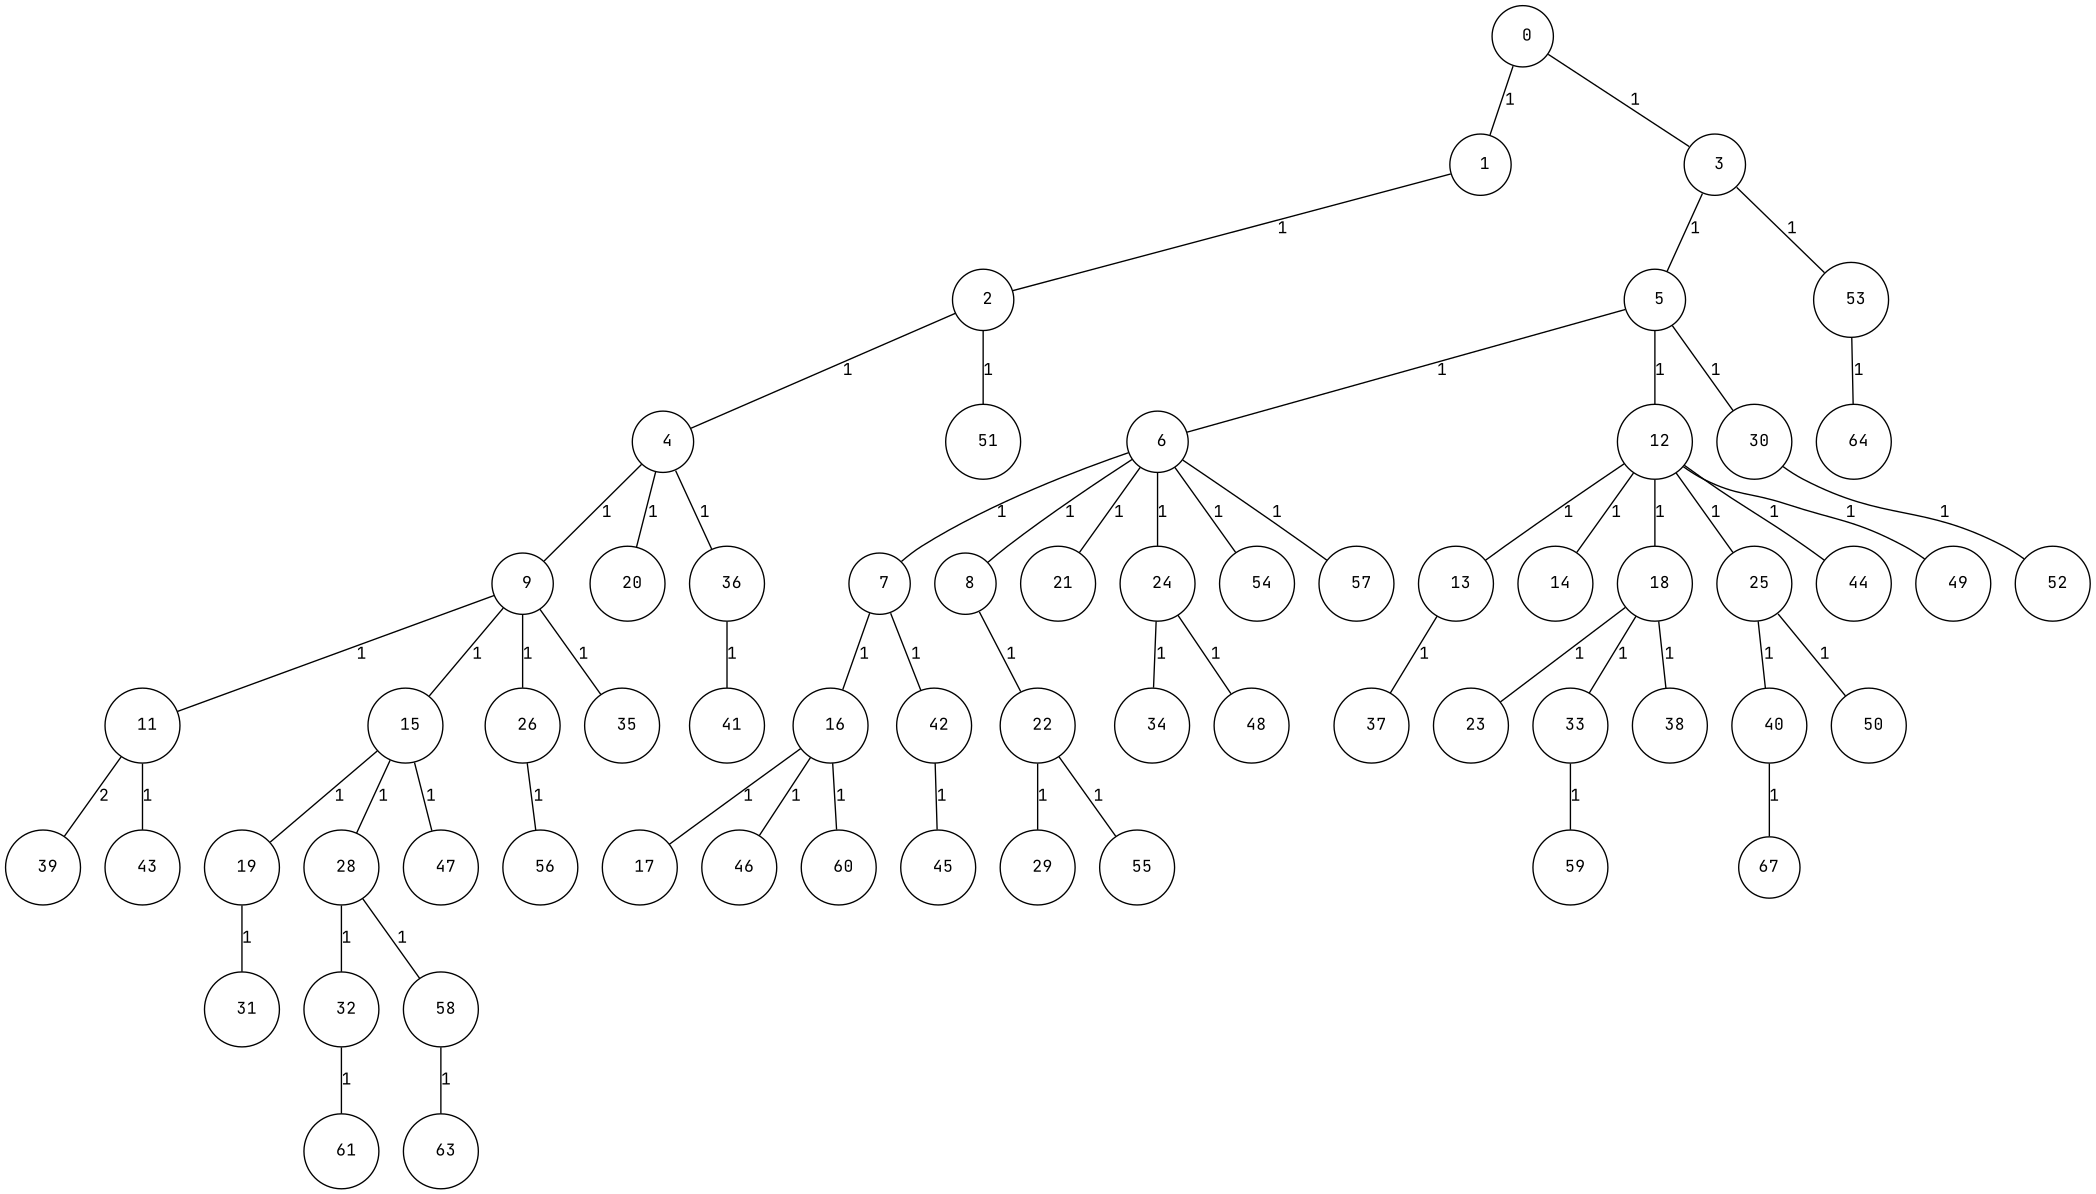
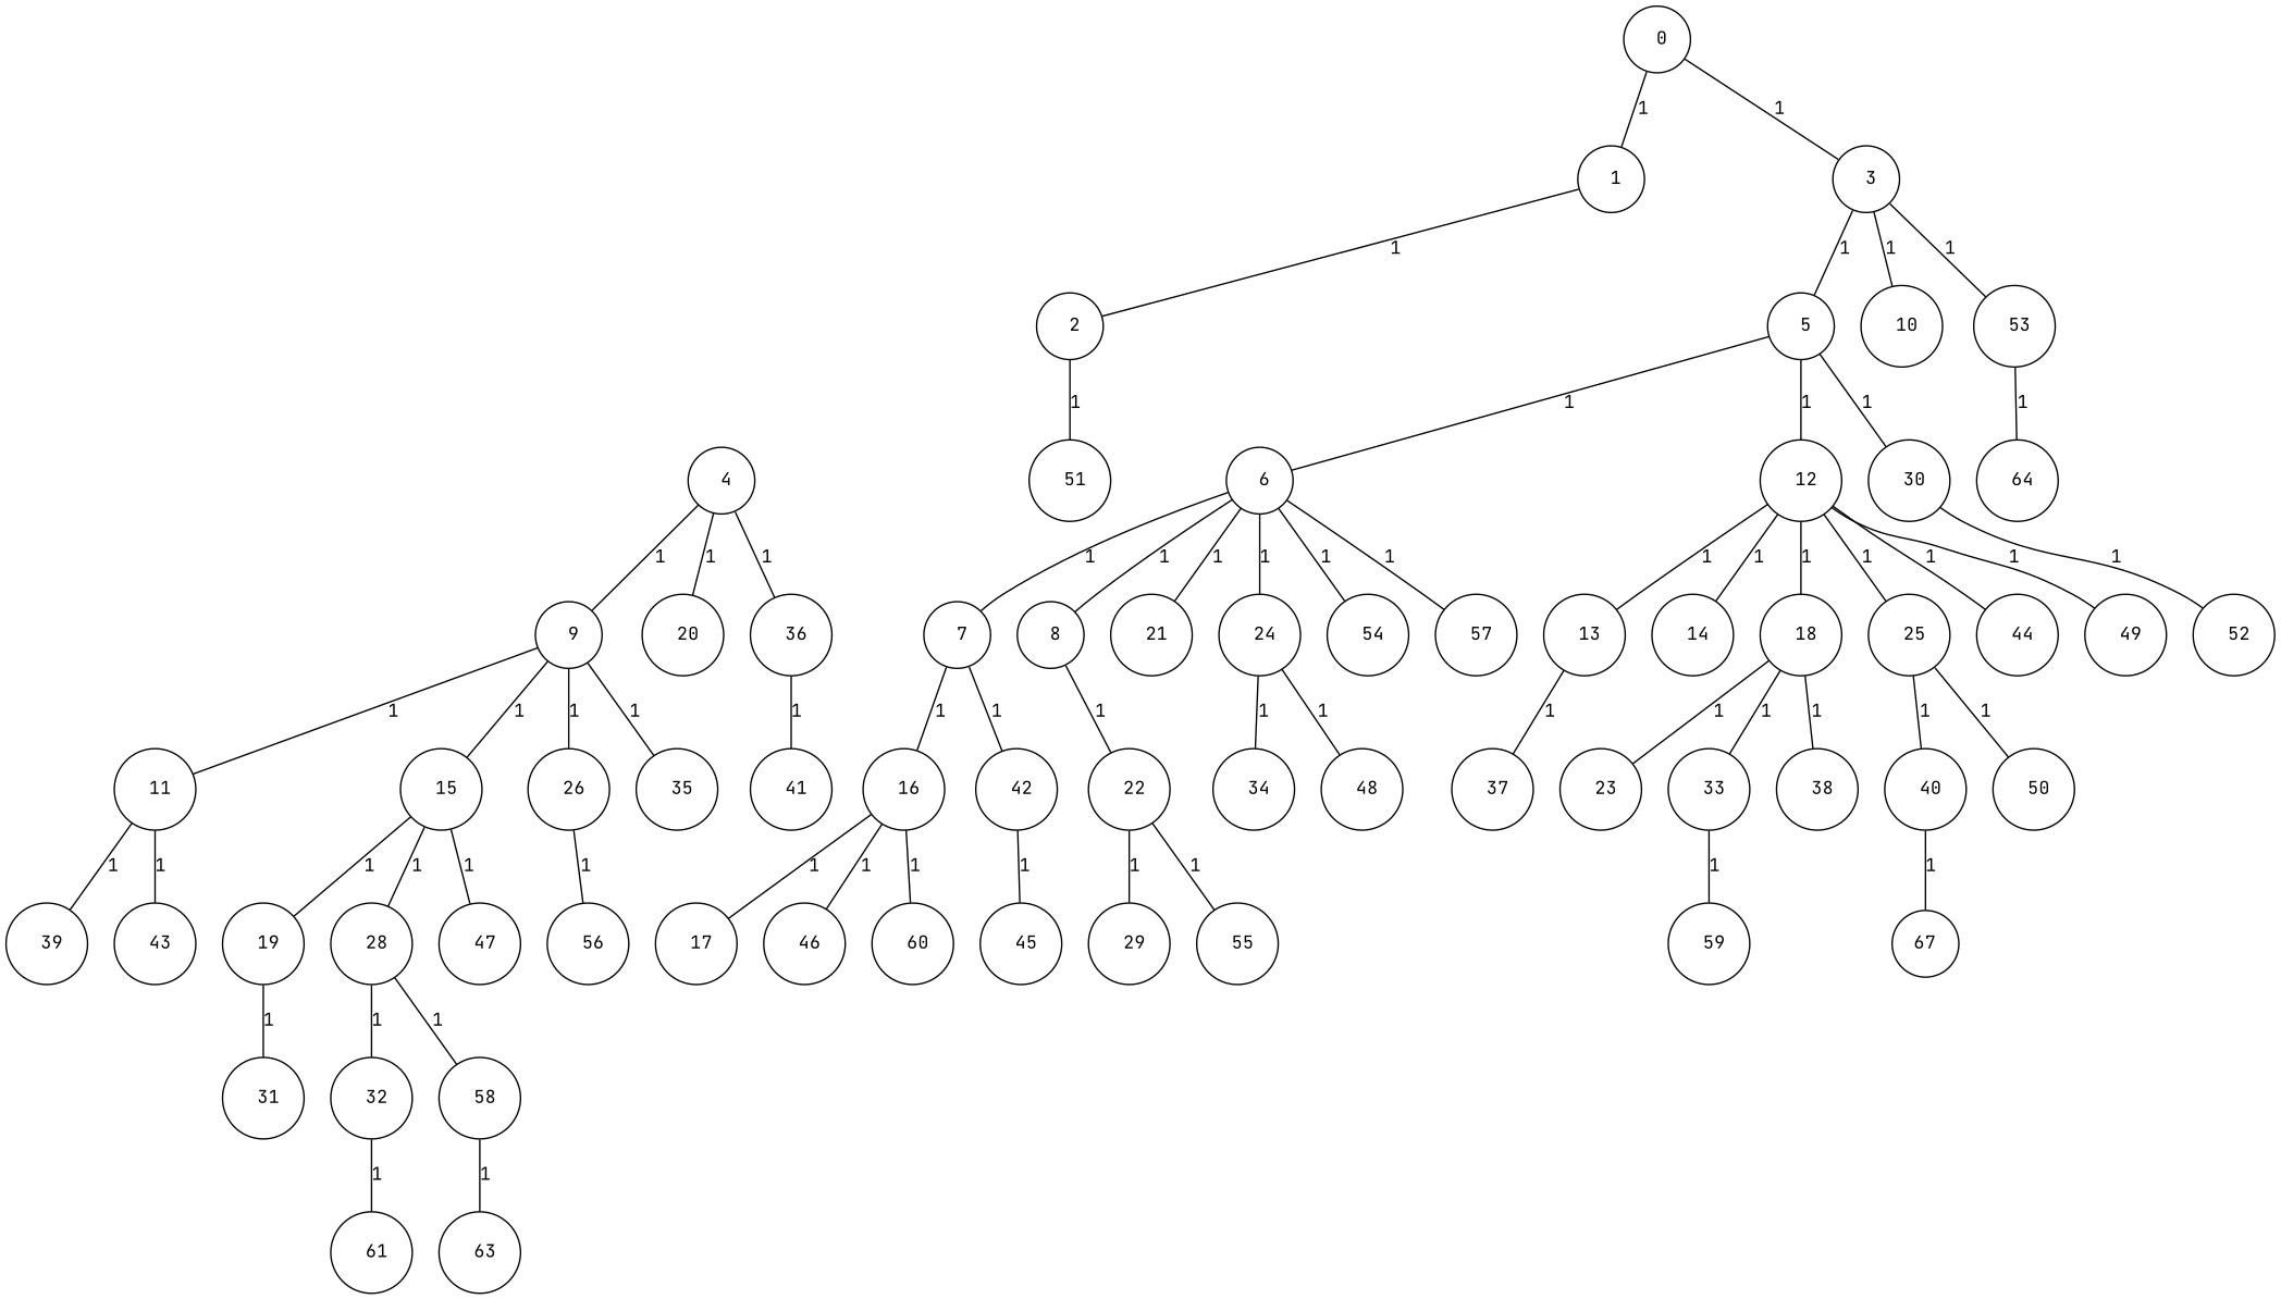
  graph {
    fixedsize="true;"
    fontname="JetBrains Mono"
    node [color=black fontname="JetBrains Mono" fontsize=12 hight=.12 shape=circle]
    edge [fontname="JetBrains Mono" fontsize=12]
    n1 [label=" 0" width=.12]
    n2 [label=" 1" width=.12]
    n3 [label=" 3" width=.12]
    n4 [label=" 2" width=.12]
    n5 [label=" 5" width=.12]
+   n6 [label=" 10" width=.12]
    n7 [label=" 53" width=.12]
    n8 [label=" 4" width=.12]
    n9 [label=" 51" width=.12]
    n10 [label=" 9" width=.12]
    n11 [label=" 20" width=.12]
    n12 [label=" 36" width=.12]
    n13 [label=" 6" width=.12]
    n14 [label=" 12" width=.12]
    n15 [label=" 30" width=.12]
    n16 [label=" 64" width=.12]
    n17 [label=" 11" width=.12]
    n18 [label=" 15" width=.12]
    n19 [label=" 26" width=.12]
    n20 [label=" 35" width=.12]
    n21 [label=" 41" width=.12]
    n22 [label=" 7" width=.12]
    n23 [label=" 8" width=.12]
    n24 [label=" 21" width=.12]
    n25 [label=" 24" width=.12]
    n26 [label=" 54" width=.12]
    n27 [label=" 57" width=.12]
    n28 [label=" 13" width=.12]
    n29 [label=" 14" width=.12]
    n30 [label=" 18" width=.12]
    n31 [label=" 25" width=.12]
    n32 [label=" 44" width=.12]
    n33 [label=" 49" width=.12]
    n34 [label=" 52" width=.12]
    n35 [label=" 16" width=.12]
    n36 [label=" 42" width=.12]
    n37 [label=" 22" width=.12]
    n38 [label=" 34" width=.12]
    n39 [label=" 48" width=.12]
    n40 [label=" 17" width=.12]
    n41 [label=" 46" width=.12]
    n42 [label=" 60" width=.12]
    n43 [label=" 45" width=.12]
    n44 [label=" 29" width=.12]
    n45 [label=" 55" width=.12]
    n46 [label=" 39" width=.12]
    n47 [label=" 43" width=.12]
    n48 [label=" 19" width=.12]
    n49 [label=" 28" width=.12]
    n50 [label=" 47" width=.12]
    n51 [label=" 56" width=.12]
    n52 [label=" 37" width=.12]
    n53 [label=" 23" width=.12]
    n54 [label=" 33" width=.12]
    n55 [label=" 38" width=.12]
    n56 [label=" 40" width=.12]
    n57 [label=" 50" width=.12]
    n58 [label=" 31" width=.12]
    n59 [label=" 32" width=.12]
    n60 [label=" 58" width=.12]
    n61 [label=" 59" width=.12]
    n62 [label=67 width=.12]
    n63 [label=" 61" width=.12]
    n64 [label=" 63" width=.12]
    n1 -- n2 [label=1]
    n1 -- n3 [label=1]
    n2 -- n4 [label=1]
    n3 -- n5 [label=1]
+   n3 -- n6 [label=1]
    n3 -- n7 [label=1]
-   n4 -- n8 [label=1]
    n4 -- n9 [label=1]
    n5 -- n13 [label=1]
    n5 -- n14 [label=1]
    n5 -- n15 [label=1]
    n7 -- n16 [label=1]
    n8 -- n10 [label=1]
    n8 -- n11 [label=1]
    n8 -- n12 [label=1]
    n10 -- n17 [label=1]
    n10 -- n18 [label=1]
    n10 -- n19 [label=1]
    n10 -- n20 [label=1]
    n12 -- n21 [label=1]
    n13 -- n22 [label=1]
    n13 -- n23 [label=1]
    n13 -- n24 [label=1]
    n13 -- n25 [label=1]
    n13 -- n26 [label=1]
    n13 -- n27 [label=1]
    n14 -- n28 [label=1]
    n14 -- n29 [label=1]
    n14 -- n30 [label=1]
    n14 -- n31 [label=1]
    n14 -- n32 [label=1]
    n14 -- n33 [label=1]
    n15 -- n34 [label=1]
-   n17 -- n46 [label=2]
+   n17 -- n46 [label=1]
    n17 -- n47 [label=1]
    n18 -- n48 [label=1]
    n18 -- n49 [label=1]
    n18 -- n50 [label=1]
    n19 -- n51 [label=1]
    n22 -- n35 [label=1]
    n22 -- n36 [label=1]
    n23 -- n37 [label=1]
    n25 -- n38 [label=1]
    n25 -- n39 [label=1]
    n28 -- n52 [label=1]
    n30 -- n53 [label=1]
    n30 -- n54 [label=1]
    n30 -- n55 [label=1]
    n31 -- n56 [label=1]
    n31 -- n57 [label=1]
    n35 -- n40 [label=1]
    n35 -- n41 [label=1]
    n35 -- n42 [label=1]
    n36 -- n43 [label=1]
    n37 -- n44 [label=1]
    n37 -- n45 [label=1]
    n48 -- n58 [label=1]
    n49 -- n59 [label=1]
    n49 -- n60 [label=1]
    n54 -- n61 [label=1]
    n56 -- n62 [label=1]
    n59 -- n63 [label=1]
    n60 -- n64 [label=1]
  }
